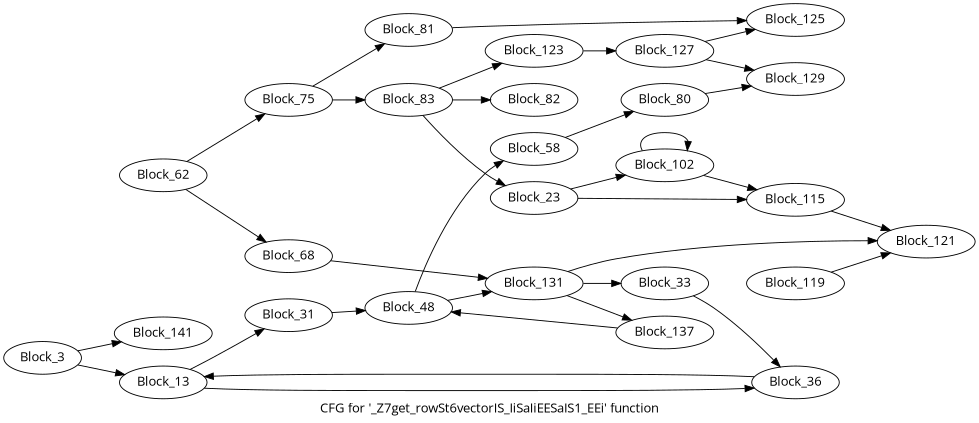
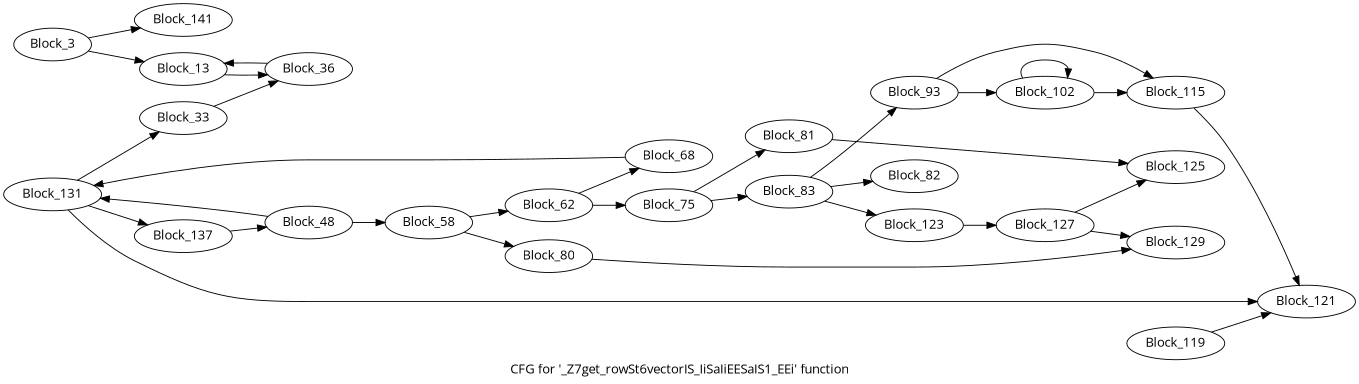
  digraph {
    fontname="Open Sans"
    label="CFG for '_Z7get_rowSt6vectorIS_IiSaIiEESaIS1_EEi' function"
    rankdir=LR
    node [fontname="Open Sans"]
    edge [fontname="Open Sans"]
    n1 [label=Block_3]
    n2 [label=Block_141]
    n3 [label=Block_13]
-   n4 [label=Block_31]
    n5 [label=Block_36]
    n6 [label=Block_48]
    n7 [label=Block_58]
    n8 [label=Block_131]
    n9 [label=Block_62]
    n10 [label=Block_80]
    n11 [label=Block_33]
    n12 [label=Block_137]
    n13 [label=Block_121]
    n14 [label=Block_75]
    n15 [label=Block_68]
    n16 [label=Block_129]
    n17 [label=Block_81]
    n18 [label=Block_83]
    n19 [label=Block_125]
    n20 [label=Block_82]
-   n21 [label=Block_23]
+   n21 [label=Block_93]
    n22 [label=Block_123]
    n23 [label=Block_115]
    n24 [label=Block_102]
    n25 [label=Block_127]
    n26 [label=Block_119]
    n1 -> n2 [tailport=s0]
    n1 -> n3 [tailport=s1]
-   n3 -> n4 [tailport=s0]
    n3 -> n5 [tailport=s1]
-   n4 -> n6
    n5 -> n3 [tailport=s0]
    n6 -> n7 [tailport=s0]
    n6 -> n8 [tailport=s1]
+   n7 -> n9
    n7 -> n10
    n8 -> n11 [tailport=s1]
    n8 -> n12 [tailport=s0]
    n8 -> n13
    n9 -> n14 [tailport=s0]
    n9 -> n15 [tailport=s1]
    n10 -> n16
    n11 -> n5
    n12 -> n6
    n14 -> n17 [tailport=s0]
    n14 -> n18 [tailport=s1]
    n15 -> n8
    n17 -> n19
    n18 -> n20
    n18 -> n21
    n18 -> n22
    n21 -> n23 [tailport=s0]
    n21 -> n24 [tailport=s1]
    n22 -> n25
    n23 -> n13 [tailport=s0]
    n24 -> n23 [tailport=s0]
    n24 -> n24 [tailport=s1]
    n25 -> n16
    n25 -> n19
    n26 -> n13
  }
